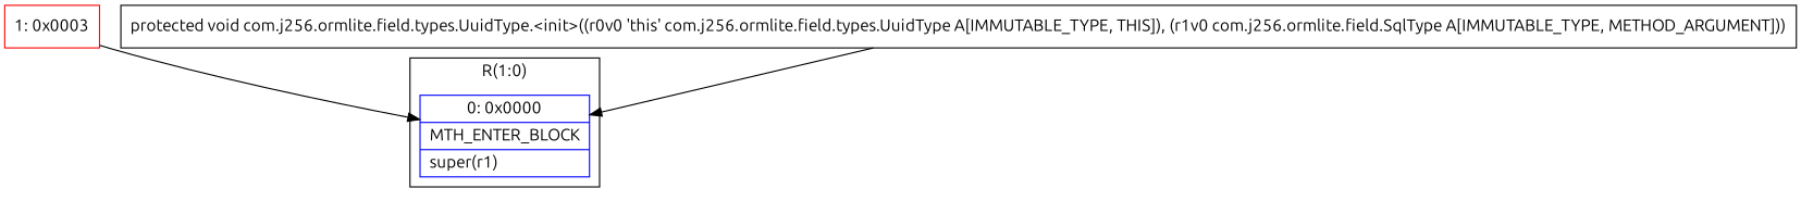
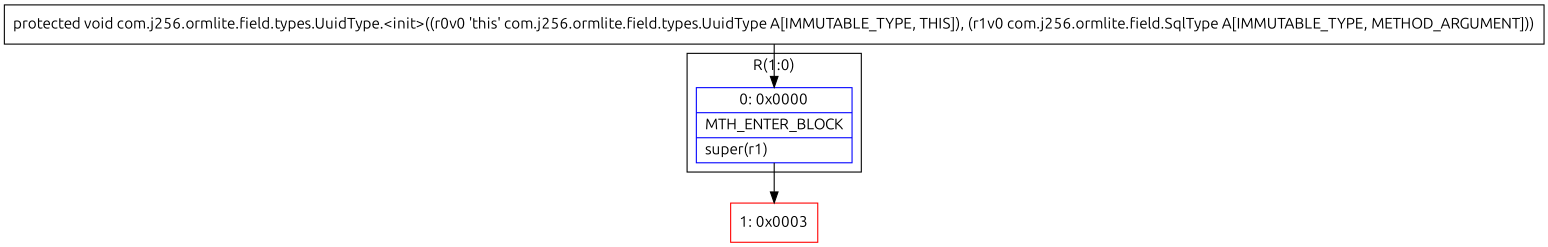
  digraph {
    fontname=Ubuntu
    node [shape=record fontname=Ubuntu]
    edge [fontname=Ubuntu]
    n1 [color=blue label="{0\:\ 0x0000|MTH_ENTER_BLOCK\l|super(r1)\l}"]
    n2 [color=red label="{1\:\ 0x0003}"]
    n3 [label="{protected void com.j256.ormlite.field.types.UuidType.\<init\>((r0v0 'this' com.j256.ormlite.field.types.UuidType A[IMMUTABLE_TYPE, THIS]), (r1v0 com.j256.ormlite.field.SqlType A[IMMUTABLE_TYPE, METHOD_ARGUMENT])) }"]
    subgraph cluster_1 {
      label="R(1:0)"
      n1
    }
-   n2 -> n1
+   n1 -> n2
    n3 -> n1
  }
